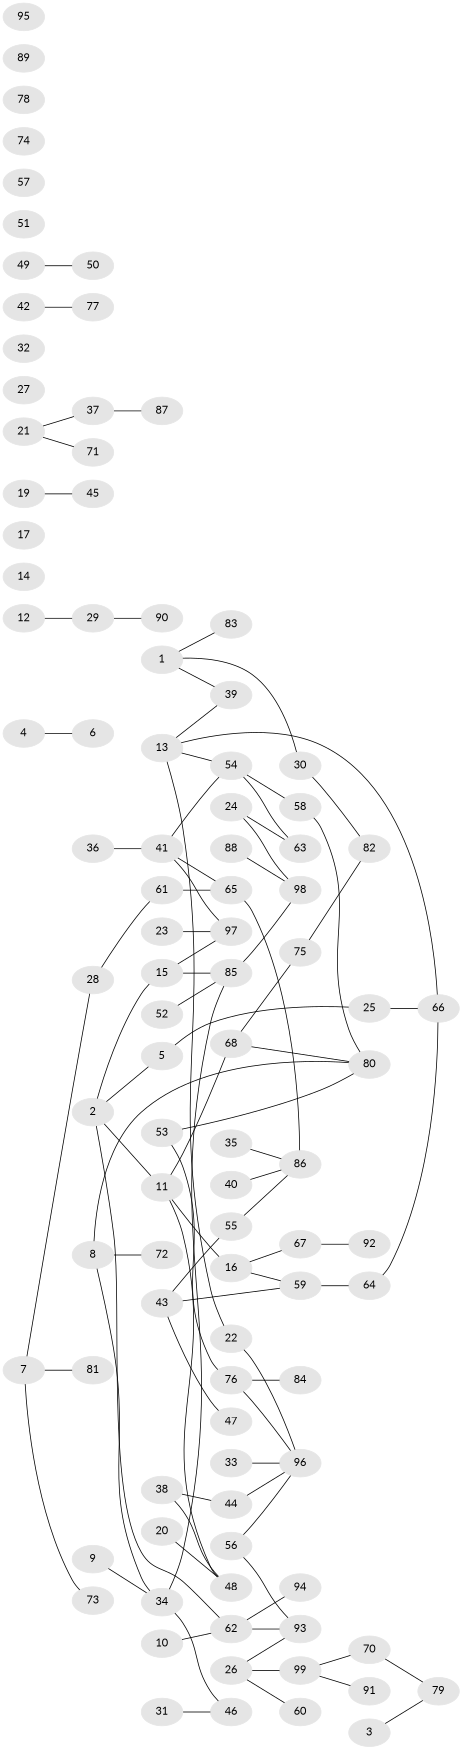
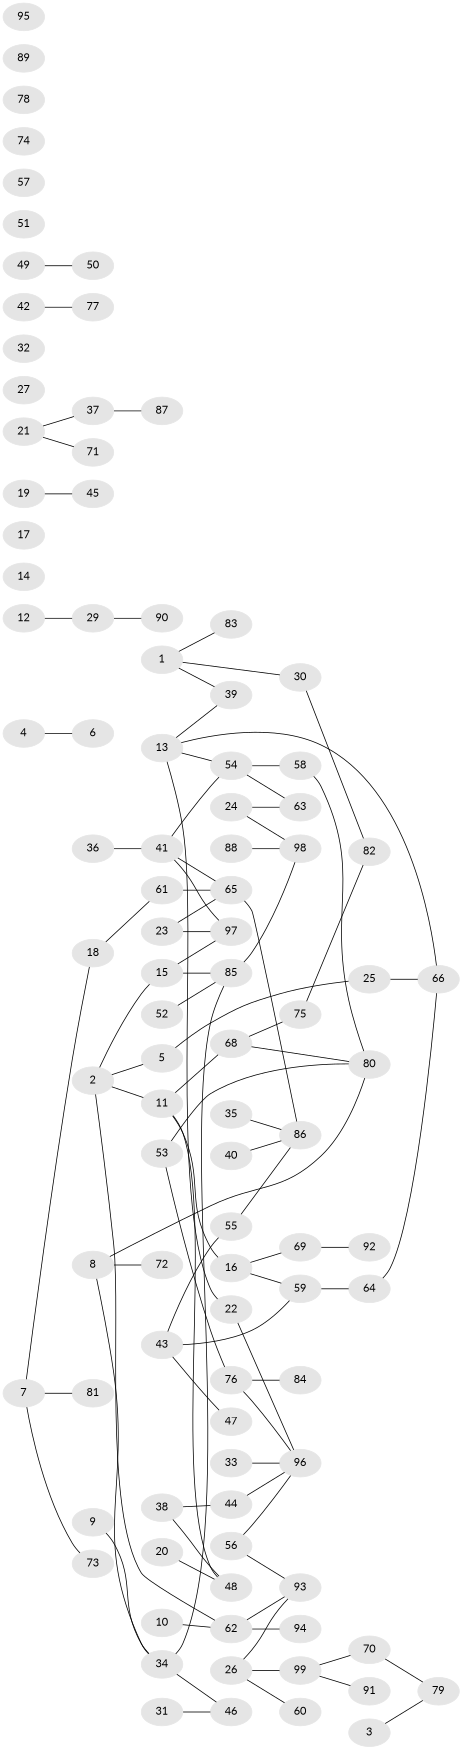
  graph {
    fontname=Lato
    rankdir=LR
    node [color=gray90 fontname=Lato style=filled]
    edge [fontname=Lato]
    1
    30
    39
    83
    82
    2
    5
    11
    15
    62
    25
    16
    48
    68
    85
    97
    93
    94
    3
    79
    4
    6
    66
    7
-   28
+   28 [label=18]
    73
    81
    61
    8
    34
    72
    80
    46
    9
    10
    59
-   67
+   67 [label=69]
    75
    12
    29
    90
    13
    22
    54
    96
    63
    58
    14
    98
    64
    92
    17
    38
    44
    19
    45
    20
    21
    37
    71
    87
    23
    65
    86
    24
    26
    60
    n68 [label=99]
    70
    91
    27
    31
    32
    33
    35
    36
    41
    40
    42
    77
    43
    47
    55
    49
    50
    51
    52
    53
    76
    84
    56
    57
    74
    78
    88
    89
    95
    1 -- 30
    1 -- 39
    1 -- 83
    30 -- 82
    2 -- 5
    2 -- 11
    2 -- 15
    2 -- 62
    5 -- 25
    11 -- 16
    11 -- 48
    11 -- 68
    15 -- 85
    15 -- 97
    62 -- 93
    62 -- 94
    25 -- 66
    16 -- 59
    16 -- 67
    68 -- 80
    68 -- 75
    85 -- 98
    3 -- 79
    4 -- 6
    7 -- 28
    7 -- 73
    7 -- 81
    28 -- 61
    61 -- 65
    8 -- 34
    8 -- 72
    8 -- 80
    34 -- 85
    34 -- 46
    9 -- 34
    10 -- 62
    59 -- 64
    67 -- 92
    75 -- 82
    12 -- 29
    29 -- 90
    13 -- 39
    13 -- 66
    13 -- 22
    13 -- 54
    22 -- 96
    54 -- 63
    54 -- 58
    58 -- 80
    64 -- 66
    38 -- 48
    38 -- 44
    44 -- 96
    19 -- 45
    20 -- 48
    21 -- 37
    21 -- 71
    37 -- 87
    23 -- 97
+   23 -- 65
    65 -- 86
    24 -- 63
    24 -- 98
    26 -- 93
    26 -- 60
    26 -- n68
    n68 -- 70
    n68 -- 91
    70 -- 79
    31 -- 46
    33 -- 96
    35 -- 86
    36 -- 41
    41 -- 97
    41 -- 54
    41 -- 65
    40 -- 86
    42 -- 77
    43 -- 59
    43 -- 47
    43 -- 55
    55 -- 86
    49 -- 50
    52 -- 85
    53 -- 80
    53 -- 76
    76 -- 96
    76 -- 84
    56 -- 93
    56 -- 96
    88 -- 98
  }
